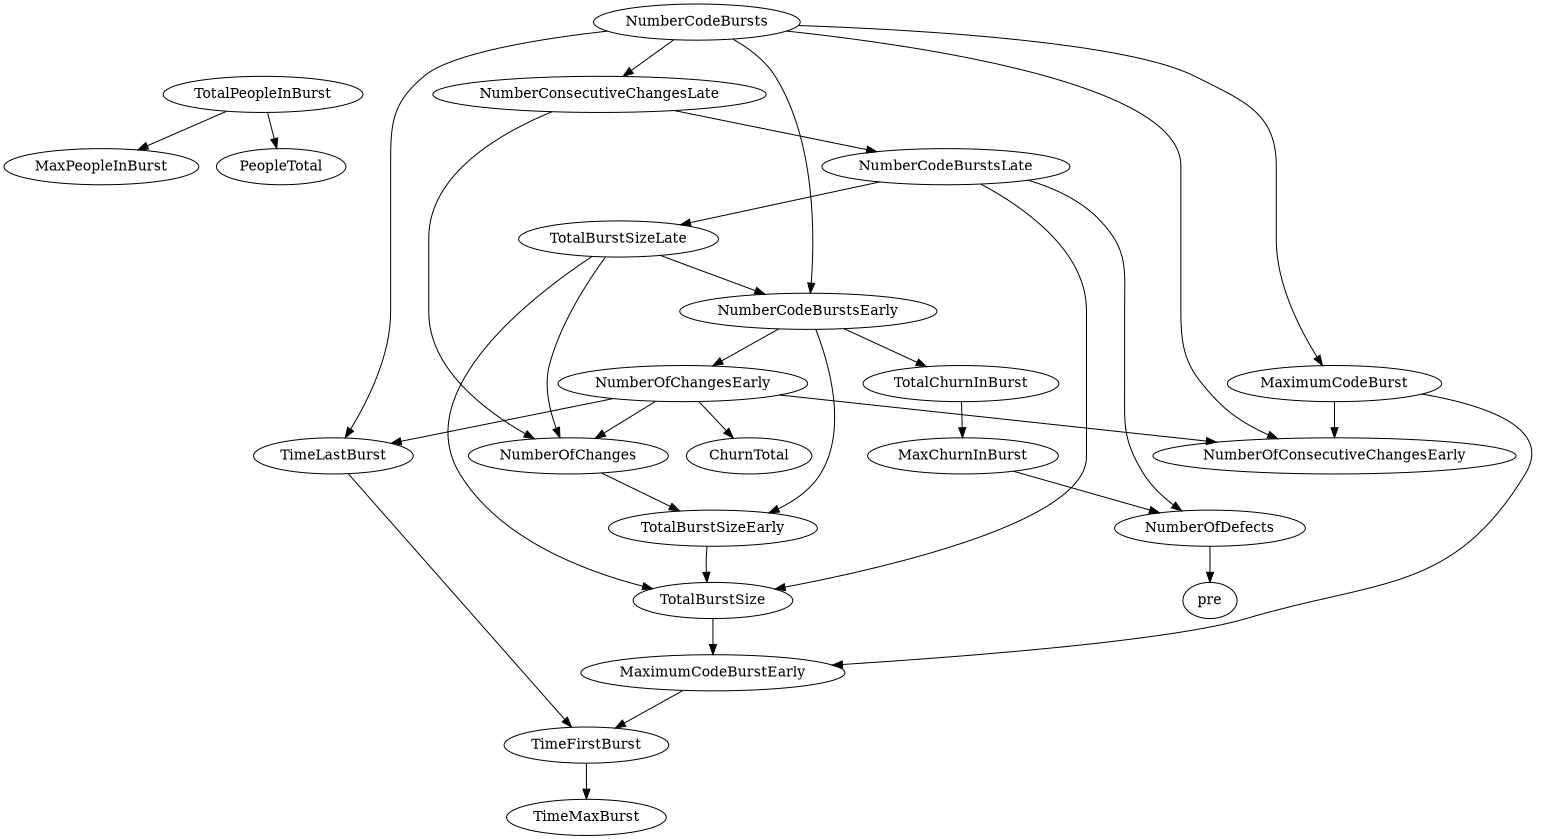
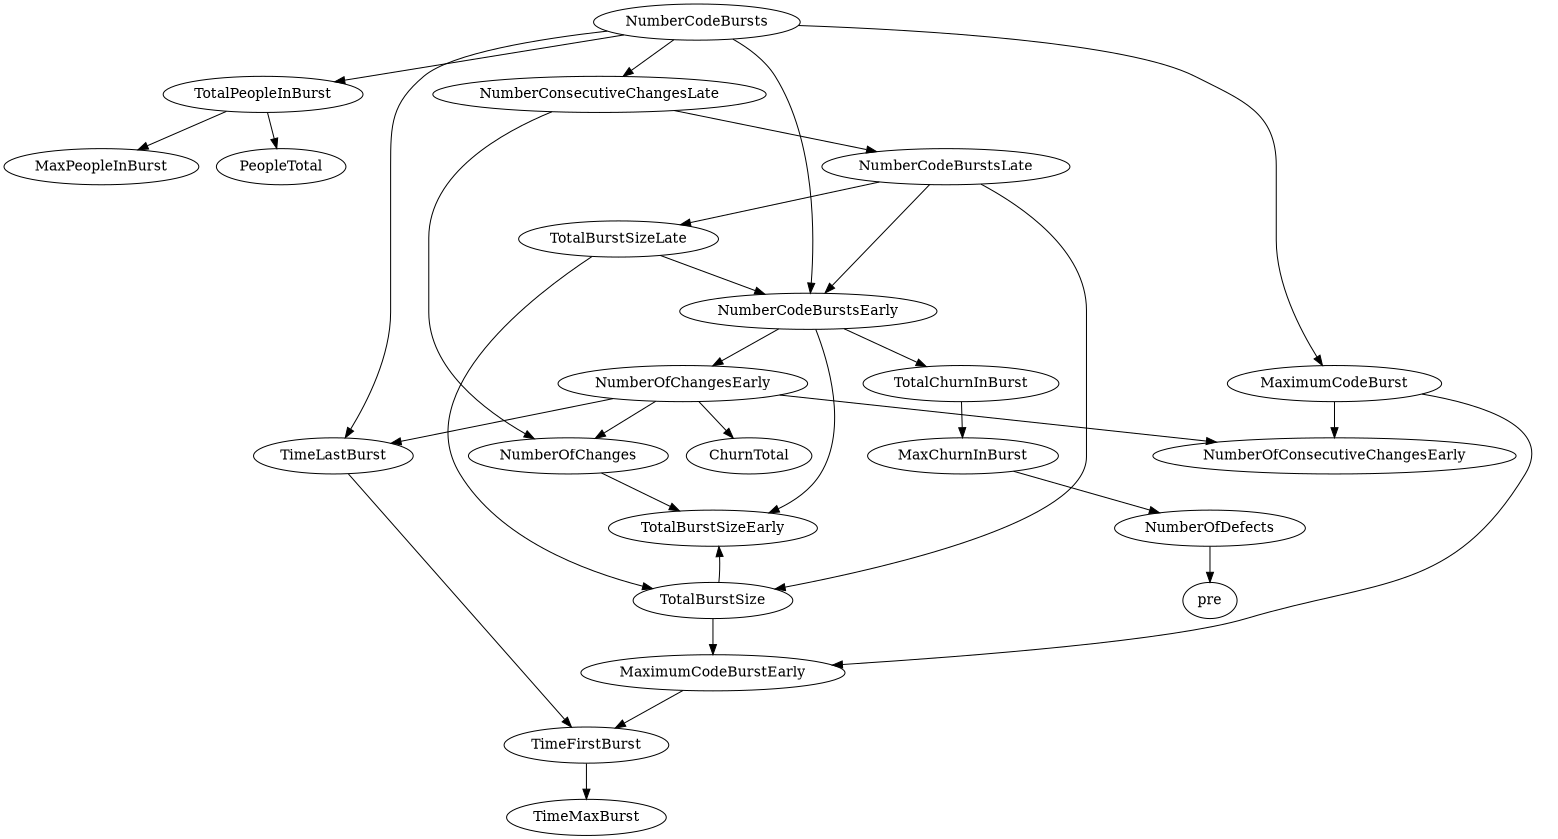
  digraph {
    TotalPeopleInBurst
    MaxPeopleInBurst
    PeopleTotal
    NumberOfChanges
    TotalBurstSizeEarly
    TotalBurstSize
    TotalBurstSizeLate
    NumberCodeBurstsEarly
    NumberOfChangesEarly
    TotalChurnInBurst
    MaximumCodeBurstEarly
    NumberCodeBurstsLate
    ChurnTotal
    NumberOfConsecutiveChangesEarly
    TimeLastBurst
    TimeFirstBurst
    MaxChurnInBurst
    NumberOfDefects
    pre
    TimeMaxBurst
    MaximumCodeBurst
    NumberConsecutiveChangesLate
    NumberCodeBursts
    TotalPeopleInBurst -> MaxPeopleInBurst
    TotalPeopleInBurst -> PeopleTotal
    NumberOfChanges -> TotalBurstSizeEarly
-   TotalBurstSizeEarly -> TotalBurstSize
+   TotalBurstSize -> TotalBurstSizeEarly
    TotalBurstSize -> MaximumCodeBurstEarly
-   TotalBurstSizeLate -> NumberOfChanges
    TotalBurstSizeLate -> TotalBurstSize
    TotalBurstSizeLate -> NumberCodeBurstsEarly
    NumberCodeBurstsEarly -> TotalBurstSizeEarly
    NumberCodeBurstsEarly -> NumberOfChangesEarly
    NumberCodeBurstsEarly -> TotalChurnInBurst
    NumberOfChangesEarly -> NumberOfChanges
    NumberOfChangesEarly -> ChurnTotal
    NumberOfChangesEarly -> NumberOfConsecutiveChangesEarly
    NumberOfChangesEarly -> TimeLastBurst
    TotalChurnInBurst -> MaxChurnInBurst
    MaximumCodeBurstEarly -> TimeFirstBurst
    NumberCodeBurstsLate -> TotalBurstSize
    NumberCodeBurstsLate -> TotalBurstSizeLate
-   NumberCodeBurstsLate -> NumberOfDefects
+   NumberCodeBurstsLate -> NumberCodeBurstsEarly
    TimeLastBurst -> TimeFirstBurst
    TimeFirstBurst -> TimeMaxBurst
    MaxChurnInBurst -> NumberOfDefects
    NumberOfDefects -> pre
    MaximumCodeBurst -> MaximumCodeBurstEarly
    MaximumCodeBurst -> NumberOfConsecutiveChangesEarly
    NumberConsecutiveChangesLate -> NumberOfChanges
    NumberConsecutiveChangesLate -> NumberCodeBurstsLate
-   NumberCodeBursts -> NumberOfConsecutiveChangesEarly
+   NumberCodeBursts -> TotalPeopleInBurst
    NumberCodeBursts -> NumberCodeBurstsEarly
    NumberCodeBursts -> TimeLastBurst
    NumberCodeBursts -> MaximumCodeBurst
    NumberCodeBursts -> NumberConsecutiveChangesLate
  }
